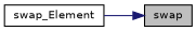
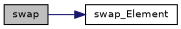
  digraph {
    rankdir=LR
    node [color=black fontname=Helvetica fontsize=10 shape=record style=filled]
    n1 [fillcolor=grey75 fontcolor=black height=0.2 label=swap width=0.4]
    n2 [fillcolor=white height=0.2 label=swap_Element width=0.4]
-   n2 -> n1 [color=midnightblue fontname=Helvetica fontsize=10 labelfontname=Helvetica labelfontsize=10 style=solid]
+   n1 -> n2 [color=midnightblue fontname=Helvetica fontsize=10 labelfontname=Helvetica labelfontsize=10 style=solid]
  }
